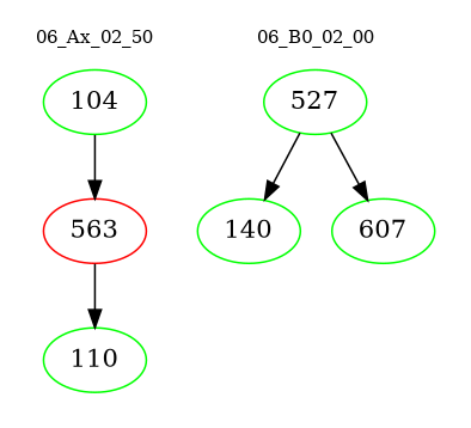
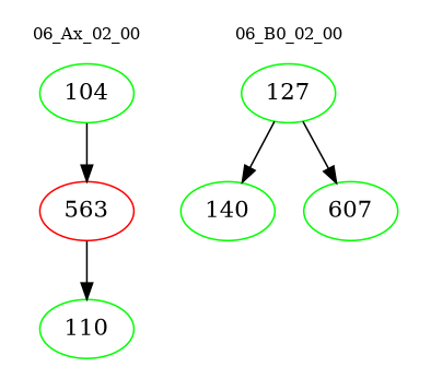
  digraph {
    node [color=green]
    edge [color=black]
    n1 [label=104]
    n2 [color=red label=563]
    n3 [label=110]
-   n4 [label=527]
+   n4 [label=127]
    n5 [label=140]
    n6 [label=607]
    subgraph cluster_1 {
      color=white
      fontsize=10
-     label="06_Ax_02_50"
+     label="06_Ax_02_00"
      n1
      n2
      n3
    }
    subgraph cluster_2 {
      color=white
      fontsize=10
      label="06_B0_02_00"
      n4
      n5
      n6
    }
    n1 -> n2
    n2 -> n3
    n4 -> n5
    n4 -> n6
  }
